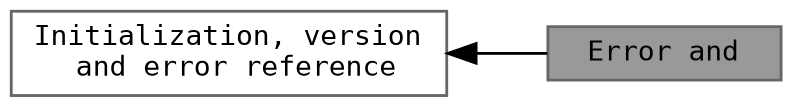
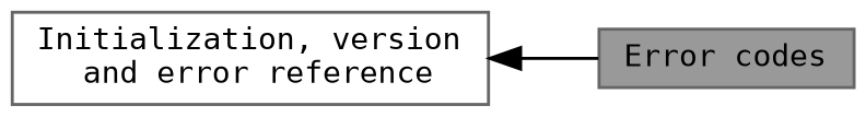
  digraph {
    rankdir=LR
    node [fontname=Terminal fontsize=10 shape=box style=filled]
-   n1 [color=gray40 fillcolor=grey60 fontcolor=black height=0.2 label="Error and" width=0.4]
+   n1 [color=gray40 fillcolor=grey60 fontcolor=black height=0.2 label="Error codes" width=0.4]
    n2 [color=grey40 fillcolor=white height=0.2 label="Initialization, version\l and error reference" width=0.4]
    n2 -> n1 [dir=back fontname=Terminal fontsize=10 labelfontname=Helvetica labelfontsize=10 shape=plaintext style=solid]
  }
